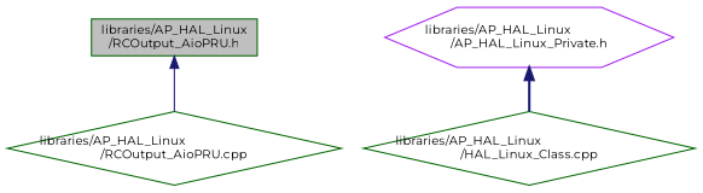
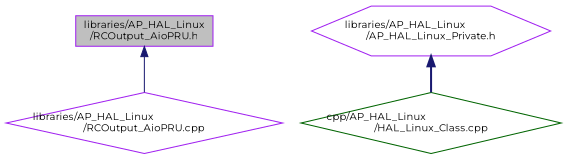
  digraph {
    fontname=Montserrat
    node [color=darkgreen fillcolor=white fontname=Montserrat fontsize=10 shape=diamond style=filled]
    edge [color=midnightblue dir=back fontname=Montserrat fontsize=10 labelfontname=Helvetica labelfontsize=10]
-   n1 [fillcolor=grey75 fontcolor=black height=0.2 label="libraries/AP_HAL_Linux\l/RCOutput_AioPRU.h" shape=box width=0.4]
-   n2 [height=0.2 label="libraries/AP_HAL_Linux\l/RCOutput_AioPRU.cpp" width=0.4]
+   n1 [color=purple fillcolor=grey75 fontcolor=black height=0.2 label="libraries/AP_HAL_Linux\l/RCOutput_AioPRU.h" shape=box width=0.4]
+   n2 [color=purple height=0.2 label="libraries/AP_HAL_Linux\l/RCOutput_AioPRU.cpp" width=0.4]
    n3 [color=purple height=0.2 label="libraries/AP_HAL_Linux\l/AP_HAL_Linux_Private.h" shape=hexagon width=0.4]
-   n4 [height=0.2 label="libraries/AP_HAL_Linux\l/HAL_Linux_Class.cpp" width=0.4]
+   n4 [height=0.2 label="cpp/AP_HAL_Linux\l/HAL_Linux_Class.cpp" width=0.4]
    n1 -> n2 [style=solid]
    n3 -> n4 [style=bold]
  }
